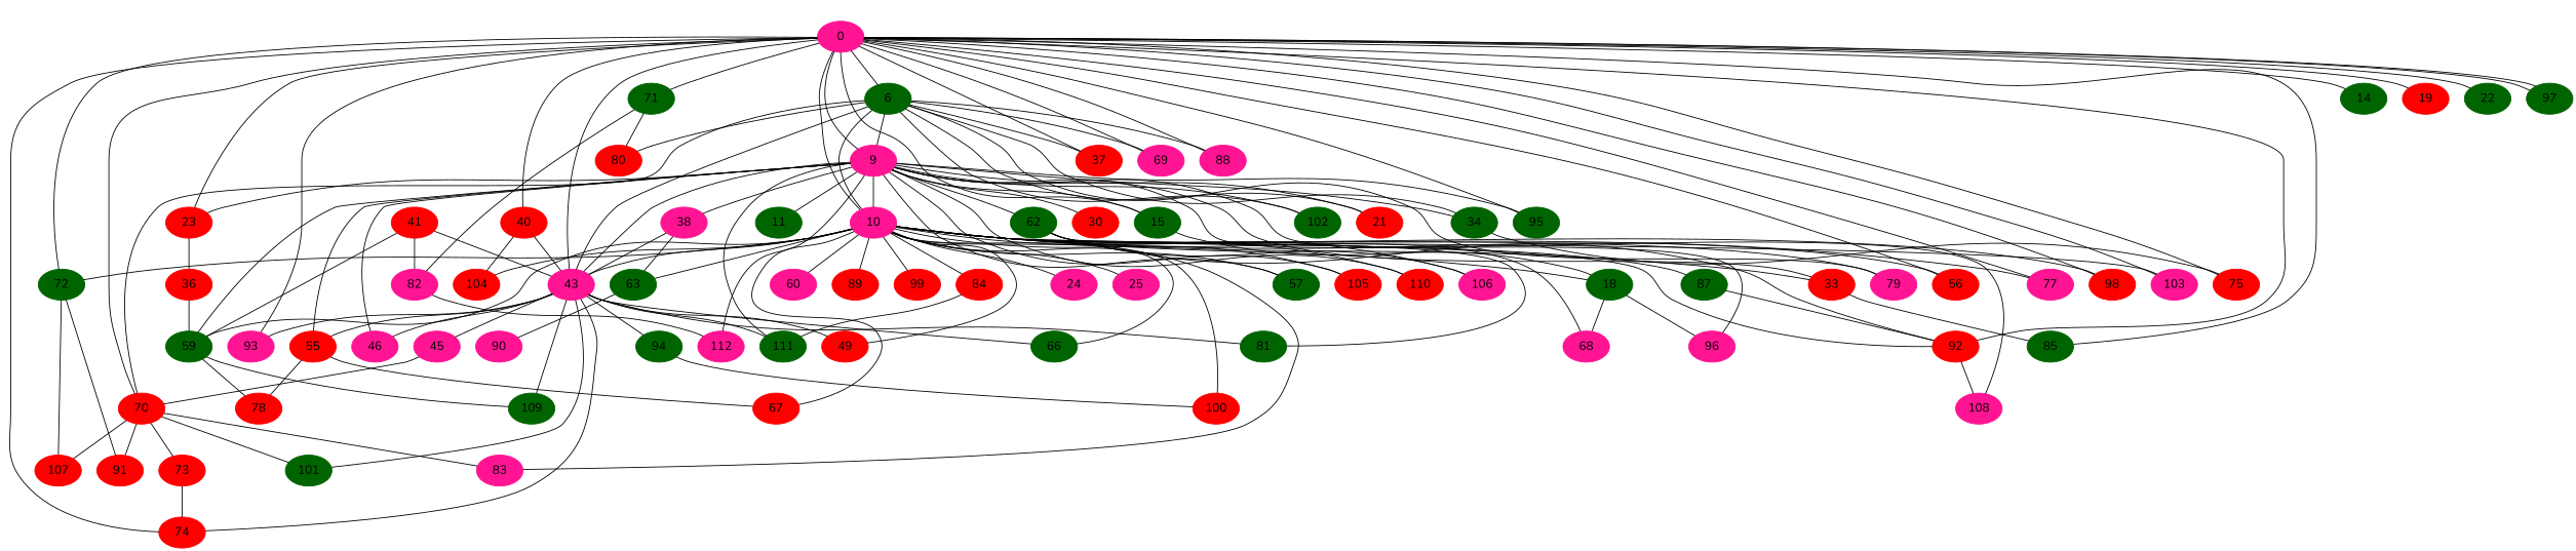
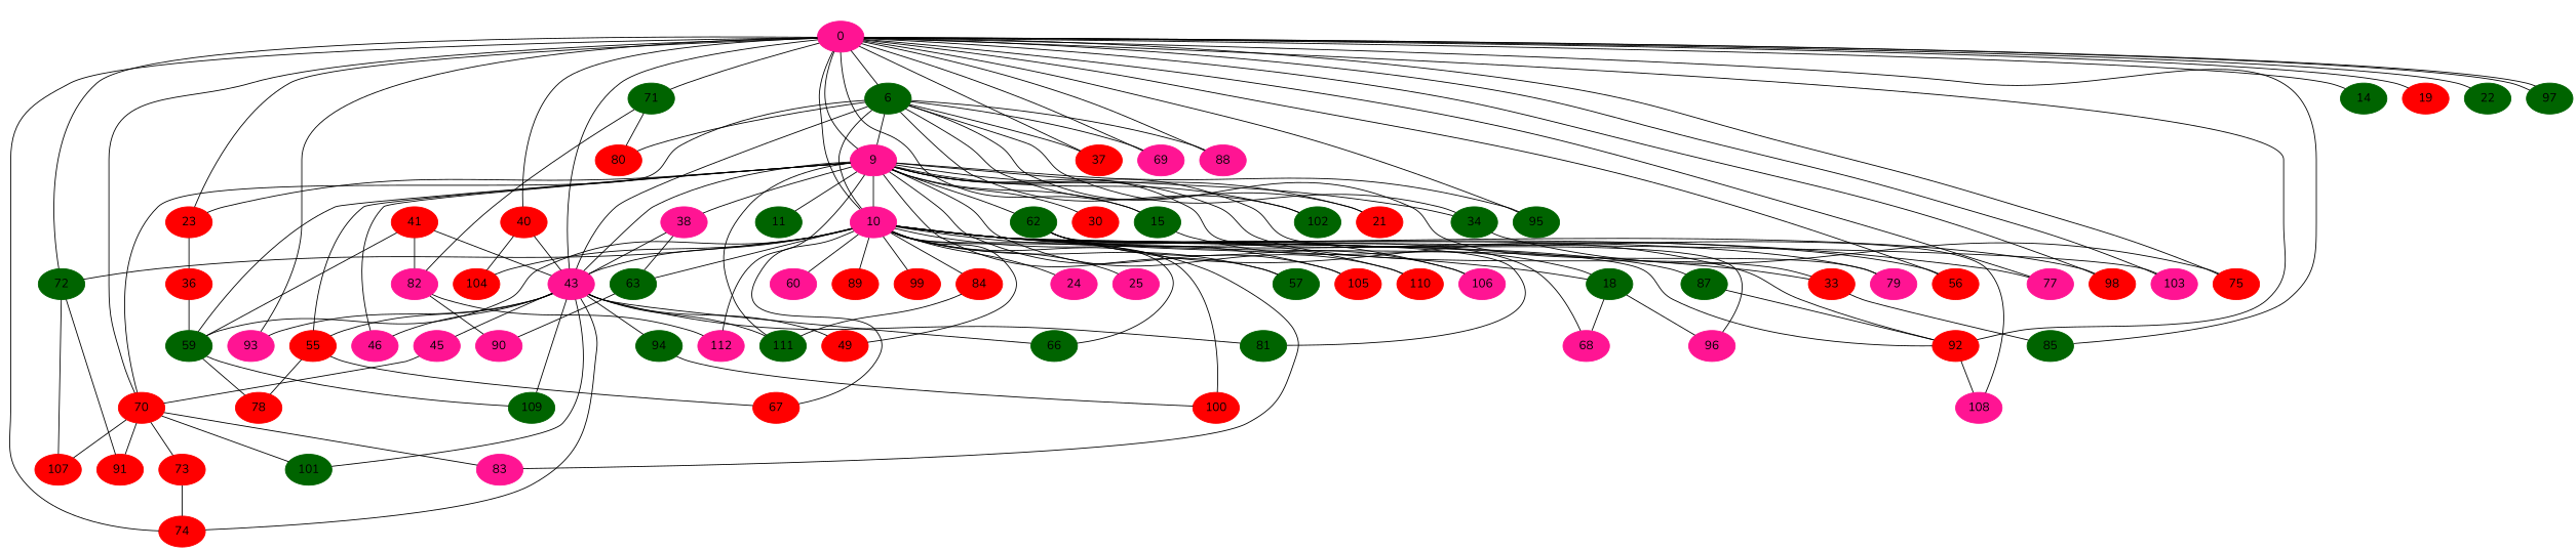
  graph {
    fontname=Nunito
    node [color=red fontname=Nunito style=filled]
    edge [fontname=Nunito]
    n1 [color=deeppink label=0 super="+1"]
    6 [color=darkgreen super="+4"]
    9 [color=deeppink super="+7"]
    10 [color=deeppink super="+3"]
    14 [color=darkgreen]
    15 [color=darkgreen]
    19
    22 [color=darkgreen]
    23
    37
    40
    43 [color=deeppink super="+12+8"]
    56 [super="+51"]
    69 [color=deeppink super="+65"]
    70 [super="+28+48"]
    71 [color=darkgreen super="+52"]
    72 [color=darkgreen super="+61"]
    74 [super="+53"]
    75
    77 [color=deeppink]
    85 [color=darkgreen super="+39"]
    88 [color=deeppink]
    92 [super="+54"]
    93 [color=deeppink]
    95 [color=darkgreen super="+17"]
    97 [color=darkgreen]
    98
    103 [color=deeppink]
    21
    34 [color=darkgreen]
    79 [color=deeppink]
    80
    102 [color=darkgreen]
    11 [color=darkgreen]
    30
    33 [super="+16"]
    38 [color=deeppink super="+27+29"]
    46 [color=deeppink]
    55
    57 [color=darkgreen]
    59 [color=darkgreen super="+31+50"]
    62 [color=darkgreen]
    96 [color=deeppink]
    105
    108 [color=deeppink]
    110
    111 [color=darkgreen super="+86"]
    112 [color=deeppink]
    18 [color=darkgreen]
    24 [color=deeppink]
    25 [color=deeppink]
    49
    60 [color=deeppink]
    63 [color=darkgreen super="+42"]
    66 [color=darkgreen]
    67
    83 [color=deeppink]
    84
    87 [color=darkgreen]
    89
    99
    100 [super="+76"]
    104
    106 [color=deeppink super="+64"]
    36
    45 [color=deeppink]
    81 [color=darkgreen]
    94 [color=darkgreen]
    101 [color=darkgreen]
    109 [color=darkgreen super="+35"]
    73
    91
    107
    82 [color=deeppink]
    78
    68 [color=deeppink]
    90 [color=deeppink]
    41
    n1 -- 6 [weight=4]
    n1 -- 9 [weight=4]
    n1 -- 10 [weight=4]
    n1 -- 14 [weight=2]
    n1 -- 15
    n1 -- 19 [weight=2]
    n1 -- 22 [weight=2]
    n1 -- 23
    n1 -- 37
    n1 -- 40
    n1 -- 43 [weight=5]
    n1 -- 56
    n1 -- 69 [weight=2]
    n1 -- 70 [weight=2]
    n1 -- 71 [weight=4]
    n1 -- 72 [weight=2]
    n1 -- 74 [weight=2]
    n1 -- 75
    n1 -- 77
    n1 -- 85
    n1 -- 88
    n1 -- 92 [weight=3]
    n1 -- 93
    n1 -- 95
    n1 -- 97
    n1 -- 97
    n1 -- 98
    n1 -- 103
    6 -- 9 [weight=4]
    6 -- 10 [weight=4]
    6 -- 37
    6 -- 43 [weight=4]
    6 -- 69
    6 -- 70 [weight=2]
    6 -- 88
    6 -- 21
    6 -- 34
    6 -- 79
    6 -- 80
    6 -- 102
    9 -- 10 [weight=4]
    9 -- 15
    9 -- 23
    9 -- 43 [weight=4]
    9 -- 95 [weight=2]
    9 -- 21
    9 -- 34
    9 -- 102
    9 -- 11 [weight=2]
    9 -- 30
    9 -- 33 [weight=2]
    9 -- 38 [weight=2]
    9 -- 46
    9 -- 55
    9 -- 57
    9 -- 59
    9 -- 62
    9 -- 96
    9 -- 105
    9 -- 108
    9 -- 110
    9 -- 111 [weight=3]
    9 -- 112
    10 -- 43 [weight=5]
    10 -- 56 [weight=2]
    10 -- 72
    10 -- 77
    10 -- 92
    10 -- 98
    10 -- 103
    10 -- 79
    10 -- 33
    10 -- 57
    10 -- 59 [weight=5]
    10 -- 105
    10 -- 110
    10 -- 18
    10 -- 24 [weight=2]
    10 -- 25
    10 -- 49
    10 -- 60 [weight=2]
    10 -- 63 [weight=2]
    10 -- 66
    10 -- 67
    10 -- 83
    10 -- 84
    10 -- 87
    10 -- 89 [weight=2]
    10 -- 99 [weight=2]
    10 -- 100 [weight=4]
    10 -- 104
    10 -- 106 [weight=2]
    15 -- 18
    23 -- 36
    40 -- 43
    40 -- 104
    43 -- 74 [weight=2]
    43 -- 93
    43 -- 46
    43 -- 55
    43 -- 111
    43 -- 49
    43 -- 66
    43 -- 45
    43 -- 81
    43 -- 94
    43 -- 101
    43 -- 109 [weight=2]
    70 -- 83
    70 -- 101
    70 -- 73
    70 -- 91
    70 -- 107
    71 -- 80
    71 -- 82
    72 -- 91
    72 -- 107
    92 -- 108
    34 -- 75
    33 -- 85 [weight=2]
    38 -- 43 [weight=2]
    38 -- 63
    55 -- 67
    55 -- 78
    59 -- 109
    59 -- 78
    62 -- 92
    62 -- 106
    62 -- 81
    62 -- 68
    18 -- 96
    18 -- 68
    63 -- 90
    84 -- 111
    87 -- 92
    36 -- 59
    45 -- 70
    94 -- 100
    73 -- 74
    82 -- 112
+   82 -- 90
    41 -- 43
    41 -- 59
    41 -- 82
  }
